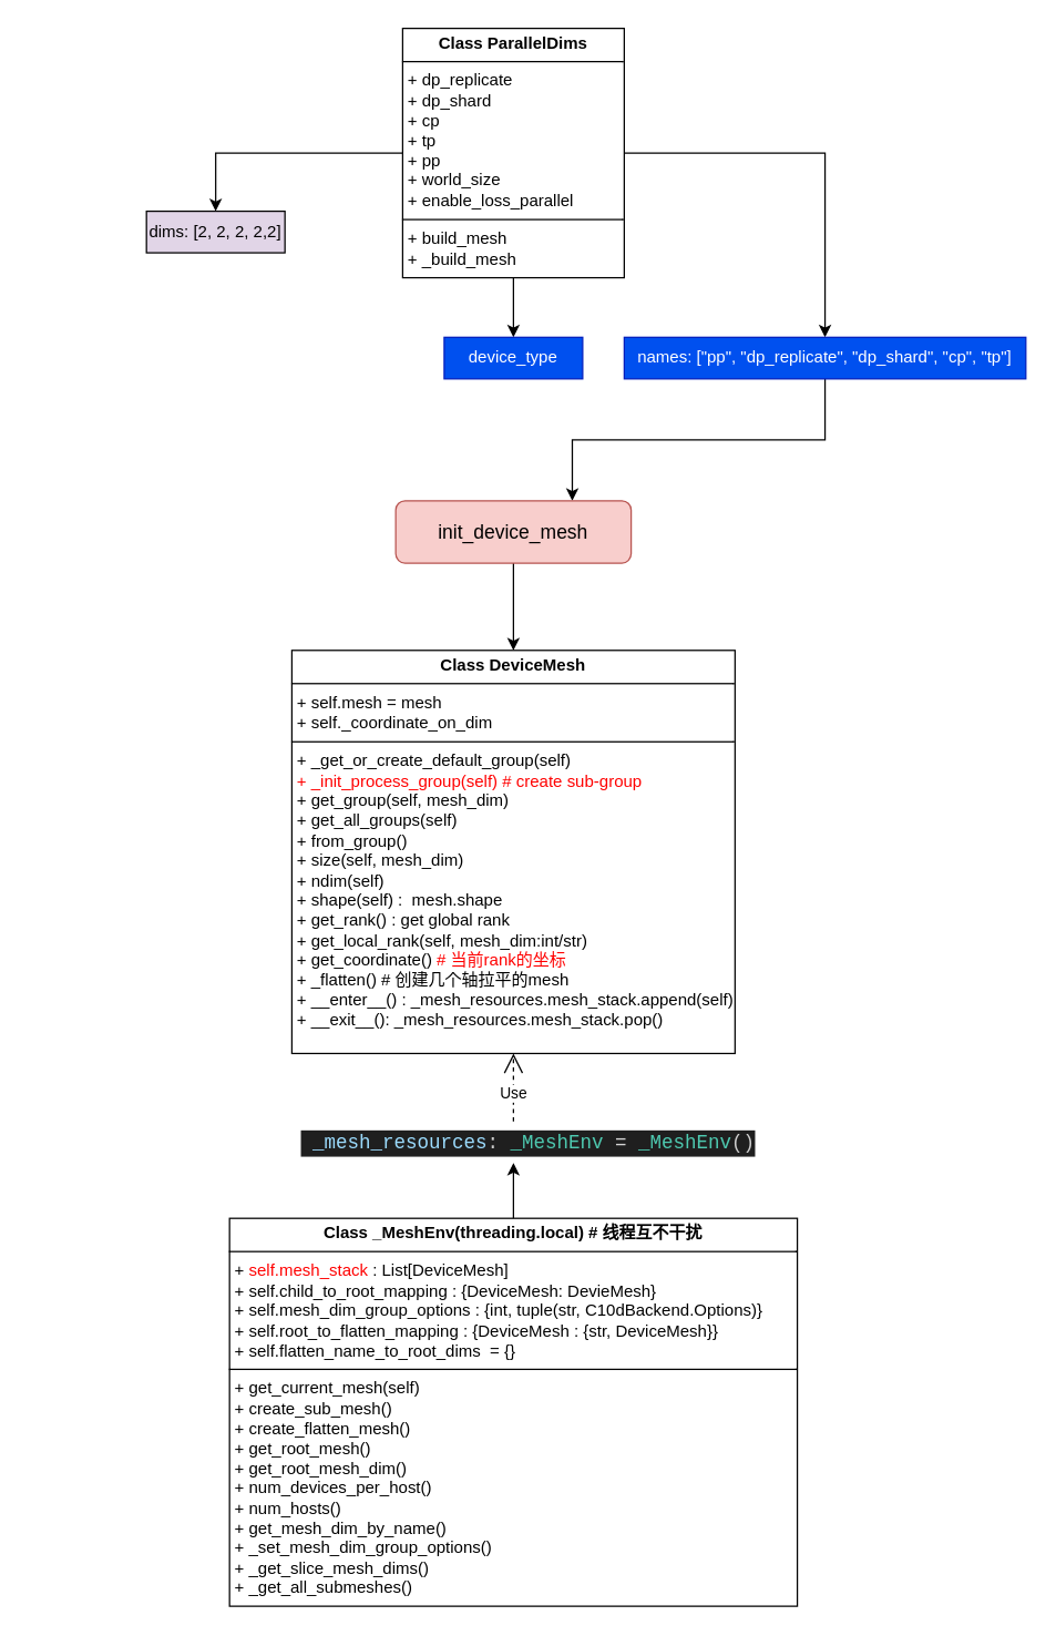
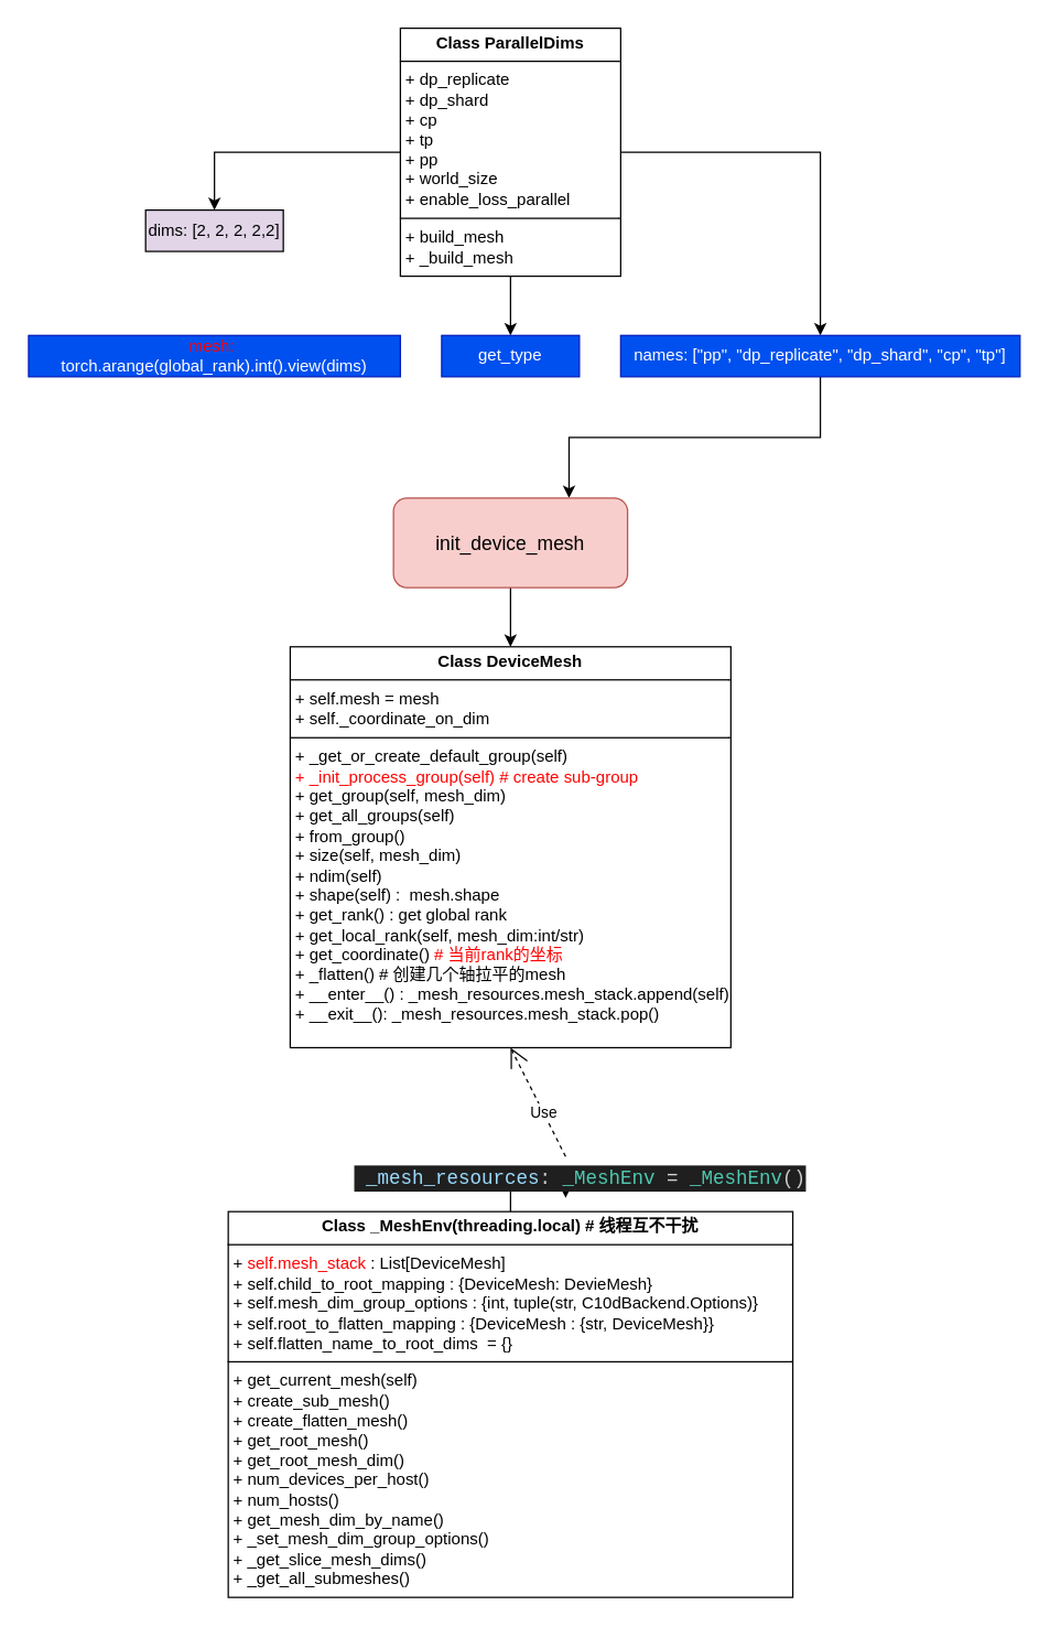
  <mxCell id="0" />
  <mxCell id="1" parent="0" />
  <mxCell id="2" style="edgeStyle=orthogonalEdgeStyle;rounded=0;orthogonalLoop=1;jettySize=auto;html=1;exitX=1;exitY=0.5;exitDx=0;exitDy=0;" parent="1" source="5" target="8" edge="1"><mxGeometry relative="1" as="geometry" /></mxCell>
  <mxCell id="3" style="edgeStyle=orthogonalEdgeStyle;rounded=0;orthogonalLoop=1;jettySize=auto;html=1;entryX=0.5;entryY=0;entryDx=0;entryDy=0;" parent="1" source="5" target="6" edge="1"><mxGeometry relative="1" as="geometry" /></mxCell>
  <mxCell id="4" style="edgeStyle=orthogonalEdgeStyle;rounded=0;orthogonalLoop=1;jettySize=auto;html=1;" parent="1" source="5" target="12" edge="1"><mxGeometry relative="1" as="geometry" /></mxCell>
  <mxCell id="5" value="&lt;p style=&quot;margin:0px;margin-top:4px;text-align:center;&quot;&gt;&lt;b&gt;Class ParallelDims&lt;/b&gt;&lt;/p&gt;&lt;hr size=&quot;1&quot; style=&quot;border-style:solid;&quot;&gt;&lt;p style=&quot;margin:0px;margin-left:4px;&quot;&gt;+ dp_replicate&lt;/p&gt;&lt;p style=&quot;margin:0px;margin-left:4px;&quot;&gt;+ dp_shard&lt;/p&gt;&lt;p style=&quot;margin:0px;margin-left:4px;&quot;&gt;+ cp&lt;/p&gt;&lt;p style=&quot;margin:0px;margin-left:4px;&quot;&gt;+ tp&lt;/p&gt;&lt;p style=&quot;margin:0px;margin-left:4px;&quot;&gt;+ pp&lt;/p&gt;&lt;p style=&quot;margin:0px;margin-left:4px;&quot;&gt;+ world_size&lt;/p&gt;&lt;p style=&quot;margin:0px;margin-left:4px;&quot;&gt;+ enable_loss_parallel&lt;/p&gt;&lt;hr size=&quot;1&quot; style=&quot;border-style:solid;&quot;&gt;&lt;p style=&quot;margin:0px;margin-left:4px;&quot;&gt;+ build_mesh&lt;/p&gt;&lt;p style=&quot;margin:0px;margin-left:4px;&quot;&gt;+ _build_mesh&lt;/p&gt;&lt;p style=&quot;margin:0px;margin-left:4px;&quot;&gt;&lt;br&gt;&lt;/p&gt;" style="verticalAlign=top;align=left;overflow=fill;html=1;whiteSpace=wrap;" parent="1" vertex="1"><mxGeometry x="290" y="20" width="160" height="180" as="geometry" /></mxCell>
  <mxCell id="6" value="dims: [2, 2, 2, 2,2]" style="html=1;whiteSpace=wrap;fillColor=#e1d5e7;" parent="1" vertex="1"><mxGeometry x="105" y="152" width="100" height="30" as="geometry" /></mxCell>
  <mxCell id="7" style="edgeStyle=orthogonalEdgeStyle;rounded=0;orthogonalLoop=1;jettySize=auto;html=1;entryX=0.75;entryY=0;entryDx=0;entryDy=0;" edge="1" parent="1" source="8" target="13"><mxGeometry relative="1" as="geometry" /></mxCell>
  <mxCell id="8" value="names: [&quot;pp&quot;, &quot;dp_replicate&quot;, &quot;dp_shard&quot;, &quot;cp&quot;, &quot;tp&quot;]" style="html=1;whiteSpace=wrap;fillColor=#0050ef;fontColor=#ffffff;strokeColor=#001DBC;" parent="1" vertex="1"><mxGeometry x="450" y="243" width="290" height="30" as="geometry" /></mxCell>
+ <mxCell id="9" value="&lt;font color=&quot;#ff0000&quot;&gt;mesh:&amp;nbsp;&lt;/font&gt;&lt;div&gt;torch.arange(global_rank).int().view(dims)&lt;/div&gt;" style="html=1;whiteSpace=wrap;fillColor=#0050ef;fontColor=#ffffff;strokeColor=#001DBC;" parent="1" vertex="1"><mxGeometry x="20" y="243" width="270" height="30" as="geometry" /></mxCell>
  <mxCell id="10" value="&lt;p style=&quot;margin:0px;margin-top:4px;text-align:center;&quot;&gt;&lt;b&gt;Class DeviceMesh&lt;/b&gt;&lt;/p&gt;&lt;hr size=&quot;1&quot; style=&quot;border-style:solid;&quot;&gt;&lt;p style=&quot;margin:0px;margin-left:4px;&quot;&gt;+ self.mesh = mesh&lt;/p&gt;&lt;p style=&quot;margin:0px;margin-left:4px;&quot;&gt;+ self._coordinate_on_dim&lt;/p&gt;&lt;hr size=&quot;1&quot; style=&quot;border-style:solid;&quot;&gt;&lt;p style=&quot;margin:0px;margin-left:4px;&quot;&gt;+ _get_or_create_default_group(self)&lt;/p&gt;&lt;p style=&quot;margin:0px;margin-left:4px;&quot;&gt;&lt;font color=&quot;#ff0000&quot;&gt;+ _init_process_group(self) # create sub-group&lt;/font&gt;&lt;/p&gt;&lt;p style=&quot;margin:0px;margin-left:4px;&quot;&gt;+ get_group(self, mesh_dim)&lt;/p&gt;&lt;p style=&quot;margin:0px;margin-left:4px;&quot;&gt;+ get_all_groups(self)&lt;/p&gt;&lt;p style=&quot;margin:0px;margin-left:4px;&quot;&gt;+ from_group()&lt;/p&gt;&lt;p style=&quot;margin:0px;margin-left:4px;&quot;&gt;+ size(self, mesh_dim)&lt;/p&gt;&lt;p style=&quot;margin:0px;margin-left:4px;&quot;&gt;+ ndim(self)&lt;/p&gt;&lt;p style=&quot;margin:0px;margin-left:4px;&quot;&gt;+ shape(self) :&amp;nbsp; mesh.shape&lt;/p&gt;&lt;p style=&quot;margin:0px;margin-left:4px;&quot;&gt;+ get_rank() : get global rank&lt;/p&gt;&lt;p style=&quot;margin:0px;margin-left:4px;&quot;&gt;+ get_local_rank(self, mesh_dim:int/str)&lt;/p&gt;&lt;p style=&quot;margin:0px;margin-left:4px;&quot;&gt;+ get_coordinate() &lt;font color=&quot;#ff0000&quot;&gt;# 当前rank的坐标&lt;/font&gt;&lt;/p&gt;&lt;p style=&quot;margin:0px;margin-left:4px;&quot;&gt;+ _flatten() # 创建几个轴拉平的mesh&lt;/p&gt;&lt;p style=&quot;margin:0px;margin-left:4px;&quot;&gt;+ __enter__() : _mesh_resources.mesh_stack.append(self)&lt;/p&gt;&lt;p style=&quot;margin:0px;margin-left:4px;&quot;&gt;+ __exit__(): _mesh_resources.mesh_stack.pop()&lt;/p&gt;" style="verticalAlign=top;align=left;overflow=fill;html=1;whiteSpace=wrap;" parent="1" vertex="1"><mxGeometry x="210" y="469" width="320" height="291" as="geometry" /></mxCell>
  <mxCell id="11" style="edgeStyle=orthogonalEdgeStyle;rounded=0;orthogonalLoop=1;jettySize=auto;html=1;entryX=0.5;entryY=0;entryDx=0;entryDy=0;" parent="1" source="13" target="10" edge="1"><mxGeometry relative="1" as="geometry" /></mxCell>
- <mxCell id="12" value="device_type" style="html=1;whiteSpace=wrap;fillColor=#0050ef;fontColor=#ffffff;strokeColor=#001DBC;" parent="1" vertex="1"><mxGeometry x="320" y="243" width="100" height="30" as="geometry" /></mxCell>
- <mxCell id="13" value="&lt;font style=&quot;font-size: 14px;&quot;&gt;init_device_mesh&lt;/font&gt;" style="rounded=1;whiteSpace=wrap;html=1;fillColor=#f8cecc;strokeColor=#b85450;" vertex="1" parent="1"><mxGeometry x="285" y="361" width="170" height="45" as="geometry" /></mxCell>
+ <mxCell id="12" value="get_type" style="html=1;whiteSpace=wrap;fillColor=#0050ef;fontColor=#ffffff;strokeColor=#001DBC;" parent="1" vertex="1"><mxGeometry x="320" y="243" width="100" height="30" as="geometry" /></mxCell>
+ <mxCell id="13" value="&lt;font style=&quot;font-size: 14px;&quot;&gt;init_device_mesh&lt;/font&gt;" style="rounded=1;whiteSpace=wrap;html=1;fillColor=#f8cecc;strokeColor=#b85450;" vertex="1" parent="1"><mxGeometry x="285" y="361" width="170" height="65" as="geometry" /></mxCell>
  <mxCell id="14" style="edgeStyle=orthogonalEdgeStyle;rounded=0;orthogonalLoop=1;jettySize=auto;html=1;entryX=0.5;entryY=1;entryDx=0;entryDy=0;" edge="1" parent="1" source="15" target="16"><mxGeometry relative="1" as="geometry" /></mxCell>
  <mxCell id="15" value="&lt;p style=&quot;margin:0px;margin-top:4px;text-align:center;&quot;&gt;&lt;b&gt;Class _MeshEnv(threading.local) # 线程互不干扰&lt;/b&gt;&lt;/p&gt;&lt;hr size=&quot;1&quot; style=&quot;border-style:solid;&quot;&gt;&lt;p style=&quot;margin:0px;margin-left:4px;&quot;&gt;+ &lt;font color=&quot;#ff0000&quot;&gt;self.mesh_stack&lt;/font&gt; : List[DeviceMesh]&lt;br&gt;&lt;/p&gt;&lt;p style=&quot;margin:0px;margin-left:4px;&quot;&gt;+ self.child_to_root_mapping : {DeviceMesh: DevieMesh}&lt;/p&gt;&lt;p style=&quot;margin:0px;margin-left:4px;&quot;&gt;+ self.mesh_dim_group_options : {int, tuple(str, C10dBackend.Options)}&lt;/p&gt;&lt;p style=&quot;margin:0px;margin-left:4px;&quot;&gt;+ self.root_to_flatten_mapping : {DeviceMesh : {str, DeviceMesh}}&lt;/p&gt;&lt;p style=&quot;margin:0px;margin-left:4px;&quot;&gt;+ self.flatten_name_to_root_dims&amp;nbsp; = {}&lt;/p&gt;&lt;hr size=&quot;1&quot; style=&quot;border-style:solid;&quot;&gt;&lt;p style=&quot;margin:0px;margin-left:4px;&quot;&gt;+ get_current_mesh(self)&lt;/p&gt;&lt;p style=&quot;margin:0px;margin-left:4px;&quot;&gt;+ create_sub_mesh()&lt;/p&gt;&lt;p style=&quot;margin:0px;margin-left:4px;&quot;&gt;+ create_flatten_mesh()&lt;/p&gt;&lt;p style=&quot;margin:0px;margin-left:4px;&quot;&gt;+ get_root_mesh()&lt;/p&gt;&lt;p style=&quot;margin:0px;margin-left:4px;&quot;&gt;+ get_root_mesh_dim()&lt;/p&gt;&lt;p style=&quot;margin:0px;margin-left:4px;&quot;&gt;+ num_devices_per_host()&lt;/p&gt;&lt;p style=&quot;margin:0px;margin-left:4px;&quot;&gt;+ num_hosts()&lt;/p&gt;&lt;p style=&quot;margin:0px;margin-left:4px;&quot;&gt;+ get_mesh_dim_by_name()&lt;/p&gt;&lt;p style=&quot;margin:0px;margin-left:4px;&quot;&gt;+ _set_mesh_dim_group_options()&lt;/p&gt;&lt;p style=&quot;margin:0px;margin-left:4px;&quot;&gt;+ _get_slice_mesh_dims()&lt;/p&gt;&lt;p style=&quot;margin:0px;margin-left:4px;&quot;&gt;+ _get_all_submeshes()&lt;/p&gt;" style="verticalAlign=top;align=left;overflow=fill;html=1;whiteSpace=wrap;" vertex="1" parent="1"><mxGeometry x="165" y="879" width="410" height="280" as="geometry" /></mxCell>
- <mxCell id="16" value="&lt;div style=&quot;color: #cccccc;background-color: #1f1f1f;font-family: Consolas, 'Courier New', monospace;font-weight: normal;font-size: 14px;line-height: 19px;white-space: pre;&quot;&gt;&lt;div&gt;&lt;span style=&quot;color: #cccccc;&quot;&gt; &lt;/span&gt;&lt;span style=&quot;color: #9cdcfe;&quot;&gt;_mesh_resources&lt;/span&gt;&lt;span style=&quot;color: #cccccc;&quot;&gt;: &lt;/span&gt;&lt;span style=&quot;color: #4ec9b0;&quot;&gt;_MeshEnv&lt;/span&gt;&lt;span style=&quot;color: #cccccc;&quot;&gt; &lt;/span&gt;&lt;span style=&quot;color: #d4d4d4;&quot;&gt;=&lt;/span&gt;&lt;span style=&quot;color: #cccccc;&quot;&gt; &lt;/span&gt;&lt;span style=&quot;color: #4ec9b0;&quot;&gt;_MeshEnv&lt;/span&gt;&lt;span style=&quot;color: #cccccc;&quot;&gt;()&lt;/span&gt;&lt;/div&gt;&lt;/div&gt;" style="text;whiteSpace=wrap;html=1;" vertex="1" parent="1"><mxGeometry x="215" y="809" width="310" height="30" as="geometry" /></mxCell>
+ <mxCell id="16" value="&lt;div style=&quot;color: #cccccc;background-color: #1f1f1f;font-family: Consolas, 'Courier New', monospace;font-weight: normal;font-size: 14px;line-height: 19px;white-space: pre;&quot;&gt;&lt;div&gt;&lt;span style=&quot;color: #cccccc;&quot;&gt; &lt;/span&gt;&lt;span style=&quot;color: #9cdcfe;&quot;&gt;_mesh_resources&lt;/span&gt;&lt;span style=&quot;color: #cccccc;&quot;&gt;: &lt;/span&gt;&lt;span style=&quot;color: #4ec9b0;&quot;&gt;_MeshEnv&lt;/span&gt;&lt;span style=&quot;color: #cccccc;&quot;&gt; &lt;/span&gt;&lt;span style=&quot;color: #d4d4d4;&quot;&gt;=&lt;/span&gt;&lt;span style=&quot;color: #cccccc;&quot;&gt; &lt;/span&gt;&lt;span style=&quot;color: #4ec9b0;&quot;&gt;_MeshEnv&lt;/span&gt;&lt;span style=&quot;color: #cccccc;&quot;&gt;()&lt;/span&gt;&lt;/div&gt;&lt;/div&gt;" style="text;whiteSpace=wrap;html=1;" vertex="1" parent="1"><mxGeometry x="255" y="839" width="310" height="30" as="geometry" /></mxCell>
  <mxCell id="17" value="Use" style="endArrow=open;endSize=12;dashed=1;html=1;rounded=0;exitX=0.5;exitY=0;exitDx=0;exitDy=0;entryX=0.5;entryY=1;entryDx=0;entryDy=0;" edge="1" parent="1" source="16" target="10"><mxGeometry x="-0.184" width="160" relative="1" as="geometry"><mxPoint x="520" y="779" as="sourcePoint" /><mxPoint x="680" y="779" as="targetPoint" /><mxPoint as="offset" /></mxGeometry></mxCell>
